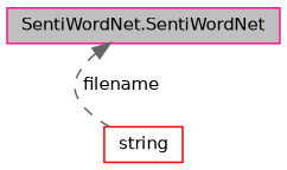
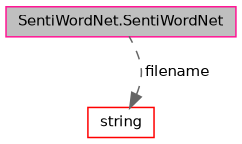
  digraph {
    node [fontname=Helvetica fontsize=10 shape=record style=filled]
    n1 [color=deeppink fillcolor=grey75 fontcolor=black height=0.2 label="SentiWordNet.SentiWordNet" width=0.4]
    n2 [color=red fillcolor=white height=0.2 label=string width=0.4]
-   n1 -> n2 [color=gray40 dir=back fontname=Helvetica fontsize=10 label=" filename" labelfontname=Helvetica labelfontsize=10 style=dashed]
+   n2 -> n1 [color=gray40 dir=back fontname=Helvetica fontsize=10 label=" filename" labelfontname=Helvetica labelfontsize=10 style=dashed]
  }
